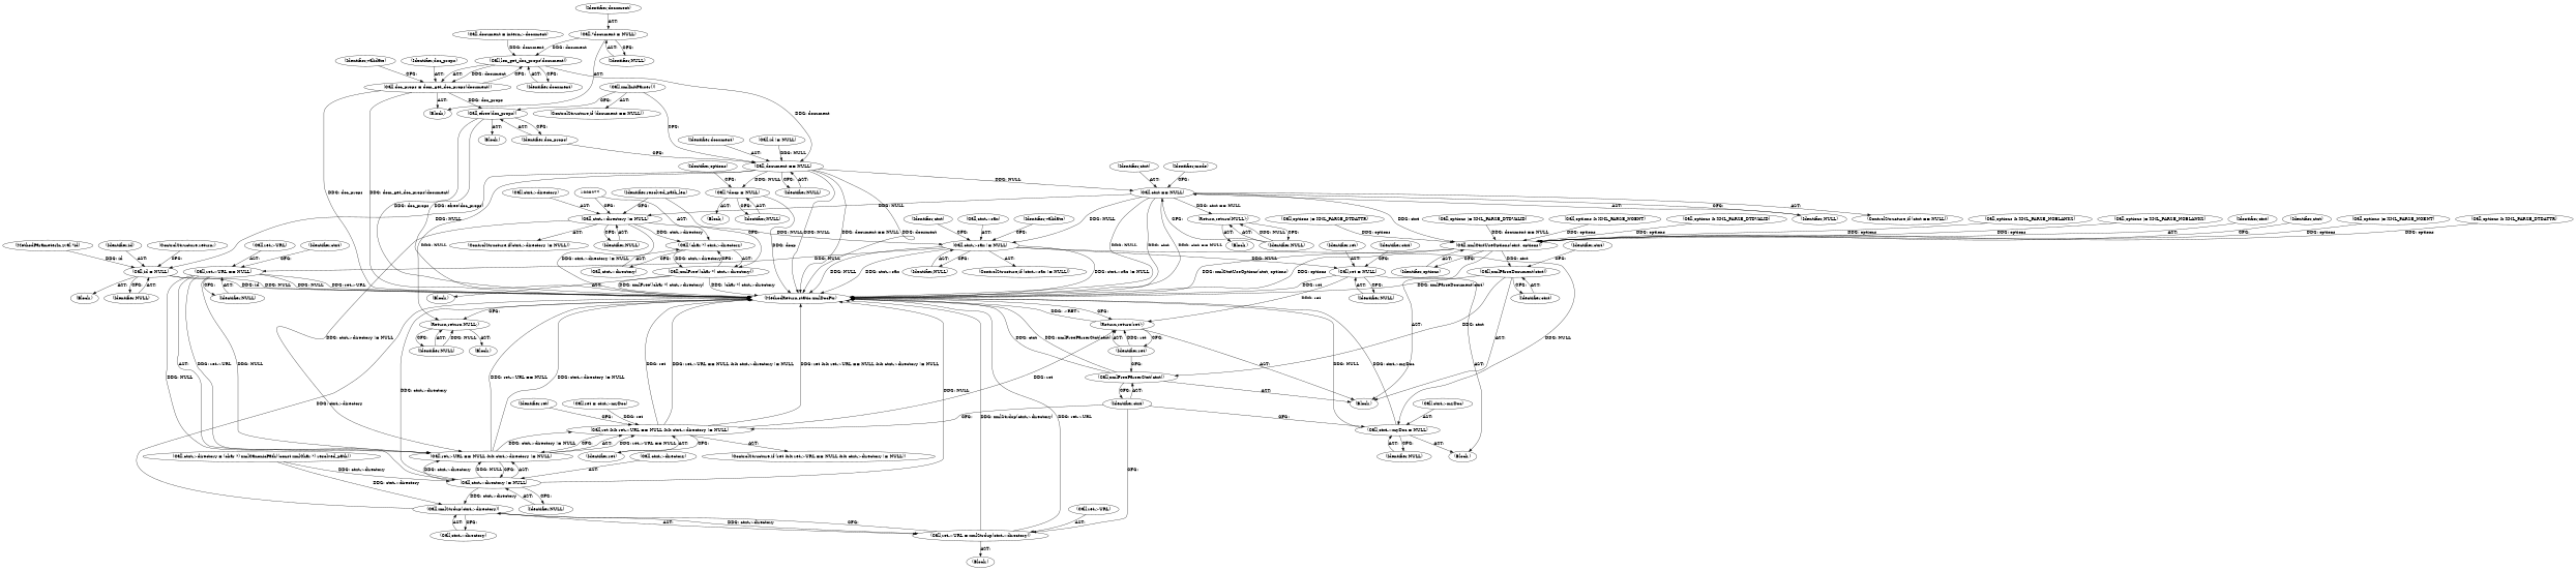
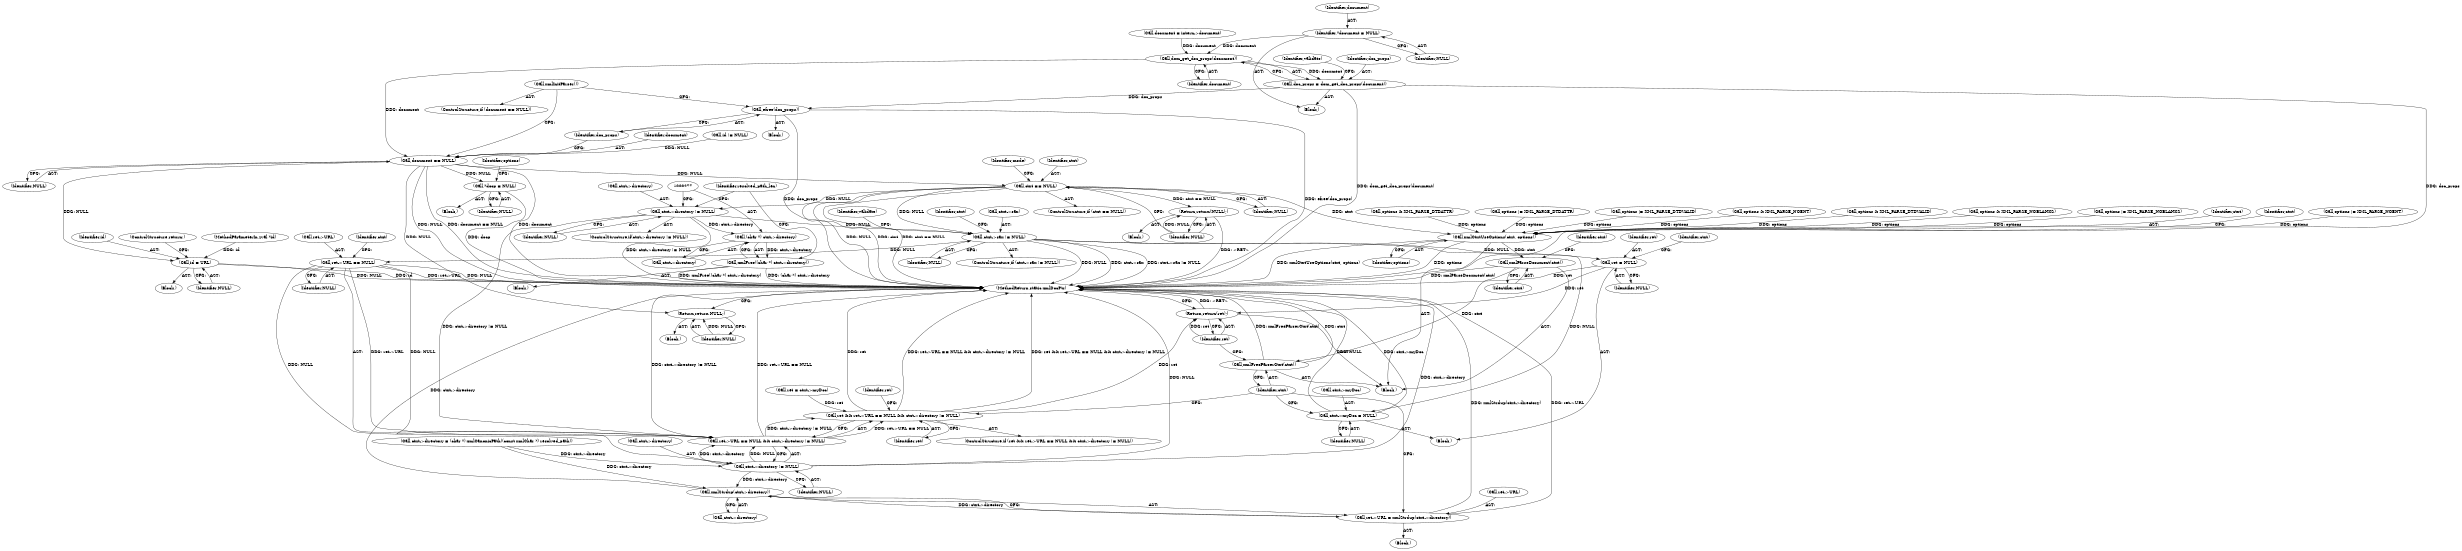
  digraph {
-   n1 [label="(Call,*document = NULL)"]
-   n2 [label="(Call,len_get_doc_props(document))"]
+   n1 [label="(Identifier,*document = NULL)"]
+   n2 [label="(Call,dom_get_doc_props(document))"]
    n3 [label="(Identifier,NULL)"]
    n4 [label="(Block,)"]
    n5 [label="(Call,doc_props = dom_get_doc_props(document))"]
    n6 [label="(Call,document == NULL)"]
    n7 [label="(Identifier,document)"]
    n8 [label="(Call,efree(doc_props))"]
    n9 [label="(MethodReturn,static xmlDocPtr)"]
    n10 [label="(Return,return NULL;)"]
    n11 [label="(Call,ctxt == NULL)"]
    n12 [label="(Call,*docp = NULL)"]
-   n13 [label="(Call,id = NULL)"]
+   n13 [label="(Call,id = URL)"]
    n14 [label="(Identifier,NULL)"]
    n15 [label="(Identifier,doc_props)"]
    n16 [label="(Block,)"]
    n17 [label="(Return,return(ret);)"]
    n18 [label="(Identifier,NULL)"]
    n19 [label="(Block,)"]
    n20 [label="(Return,return(NULL);)"]
    n21 [label="(Call,ctxt->directory != NULL)"]
    n22 [label="(Call,ctxt->sax != NULL)"]
    n23 [label="(Call,xmlCtxtUseOptions(ctxt, options))"]
    n24 [label="(Identifier,NULL)"]
    n25 [label="(ControlStructure,if (ctxt == NULL))"]
    n26 [label="(Identifier,NULL)"]
    n27 [label="(Block,)"]
    n28 [label="(Identifier,NULL)"]
    n29 [label="(Block,)"]
    n30 [label="(ControlStructure,if (document == NULL))"]
    n31 [label="(Identifier,NULL)"]
    n32 [label="(Block,)"]
    n33 [label="(Call,(char *) ctxt->directory)"]
    n34 [label="(Call,ret->URL == NULL && ctxt->directory != NULL)"]
    n35 [label="(ControlStructure,if(ctxt->directory != NULL))"]
    n36 [label="(Identifier,NULL)"]
    n37 [label="(Call,ret->URL == NULL)"]
    n38 [label="(Call,ret = NULL)"]
    n39 [label="(Call,ctxt->myDoc = NULL)"]
    n40 [label="(ControlStructure,if (ctxt->sax != NULL))"]
    n41 [label="(Identifier,NULL)"]
    n42 [label="(Block,)"]
    n43 [label="(Call,xmlParseDocument(ctxt))"]
    n44 [label="(Identifier,options)"]
    n45 [label="(Call,xmlFree((char *) ctxt->directory))"]
    n46 [label="(Call,ctxt->directory)"]
    n47 [label="(Call,ctxt->directory != NULL)"]
    n48 [label="(Call,ret && ret->URL == NULL && ctxt->directory != NULL)"]
    n49 [label="(Block,)"]
    n50 [label="(Identifier,NULL)"]
    n51 [label="(Identifier,NULL)"]
    n52 [label="(Block,)"]
    n53 [label="(Identifier,NULL)"]
    n54 [label="(Call,xmlStrdup(ctxt->directory))"]
    n55 [label="(Identifier,NULL)"]
    n56 [label="(ControlStructure,if (ret && ret->URL == NULL && ctxt->directory != NULL))"]
    n57 [label="(Identifier,ret)"]
    n58 [label="(Identifier,ret)"]
    n59 [label="(Call,xmlFreeParserCtxt(ctxt))"]
    n60 [label="(Call,ret->URL = xmlStrdup(ctxt->directory))"]
    n61 [label="(Call,ctxt->directory)"]
    n62 [label="(Block,)"]
    n63 [label="(Identifier,ctxt)"]
    n64 [label="(Identifier,ctxt)"]
    n65 [label="(Call,ctxt->directory = (char *) xmlCanonicPath((const xmlChar *) resolved_path))"]
    n66 [label="(Call,options |= XML_PARSE_DTDVALID)"]
    n67 [label="(Identifier,options)"]
    n68 [label="(ControlStructure,return;)"]
    n69 [label="(Call,options & XML_PARSE_NOENT)"]
    n70 [label="(Call,options & XML_PARSE_DTDVALID)"]
    n71 [label="(Identifier,ctxt)"]
    n72 [label="(Identifier,ctxt)"]
    n73 [label="(Call,ret->URL)"]
    n74 [label="(MethodParameterIn,zval *id)"]
    n75 [label="(Call,ctxt->myDoc)"]
    n76 [label="(Call,options & XML_PARSE_NOBLANKS)"]
    n77 [label="(Identifier,ret)"]
    n78 [label="(Identifier,validate)"]
    n79 [label="(Call,ctxt->directory)"]
    n80 [label="(Identifier,ctxt)"]
    n81 [label="(Identifier,ret)"]
    n82 [label="(Call,options |= XML_PARSE_NOBLANKS)"]
    n83 [label="(Call,document = intern->document)"]
    n84 [label="(Call,ret->URL)"]
    n85 [label="(Identifier,ctxt)"]
    n86 [label="(Identifier,doc_props)"]
    n87 [label="(Identifier,ctxt)"]
    n88 [label="(Identifier,ctxt)"]
    n89 [label="(Identifier,document)"]
    n90 [label="(Identifier,document)"]
    n91 [label="(Identifier,resolved_path_len)"]
    n92 [label="(Call,id != NULL)"]
    n93 [label="(Call,ret = ctxt->myDoc)"]
    n94 [label="(Identifier,validate)"]
    n95 [label="(Call,options |= XML_PARSE_NOENT)"]
    n96 [label="(Identifier,mode)"]
    n97 [label="(Call,options & XML_PARSE_DTDATTR)"]
    n98 [label="(Call,options |= XML_PARSE_DTDATTR)"]
    n99 [label="(Identifier,ctxt)"]
    n100 [label="(Identifier,id)"]
    n101 [label="(Call,xmlInitParser())"]
    n102 [label="(Call,ctxt->sax)"]
    n103 [label="(Call,ctxt->directory)"]
    1000277
    n1 -> n2 [label="DDG: document"]
    n1 -> n3 [label="CFG: "]
    n1 -> n4 [label="AST: "]
    n2 -> n5 [label="AST: "]
    n2 -> n5 [label="DDG: document"]
    n2 -> n6 [label="DDG: document"]
    n2 -> n7 [label="CFG: "]
    n3 -> n1 [label="AST: "]
    n5 -> n2 [label="CFG: "]
    n5 -> n4 [label="AST: "]
    n5 -> n8 [label="DDG: doc_props"]
    n5 -> n9 [label="DDG: doc_props"]
    n5 -> n9 [label="DDG: dom_get_doc_props(document)"]
    n6 -> n9 [label="DDG: NULL"]
    n6 -> n9 [label="DDG: document == NULL"]
    n6 -> n9 [label="DDG: document"]
    n6 -> n10 [label="DDG: NULL"]
    n6 -> n11 [label="DDG: NULL"]
    n6 -> n12 [label="DDG: NULL"]
    n6 -> n13 [label="DDG: NULL"]
    n6 -> n14 [label="CFG: "]
    n7 -> n2 [label="AST: "]
    n8 -> n9 [label="DDG: efree(doc_props)"]
    n8 -> n9 [label="DDG: doc_props"]
    n8 -> n15 [label="CFG: "]
    n8 -> n16 [label="AST: "]
    n9 -> n10 [label="CFG: "]
    n9 -> n17 [label="CFG: "]
    n10 -> n18 [label="CFG: "]
    n10 -> n19 [label="AST: "]
    n11 -> n9 [label="DDG: NULL"]
    n11 -> n9 [label="DDG: ctxt"]
    n11 -> n9 [label="DDG: ctxt == NULL"]
    n11 -> n20 [label="DDG: ctxt == NULL"]
    n11 -> n21 [label="DDG: NULL"]
    n11 -> n22 [label="DDG: NULL"]
    n11 -> n23 [label="DDG: ctxt"]
    n11 -> n24 [label="CFG: "]
    n11 -> n25 [label="AST: "]
    n12 -> n9 [label="DDG: docp"]
    n12 -> n26 [label="CFG: "]
    n12 -> n27 [label="AST: "]
    n13 -> n9 [label="DDG: id"]
    n13 -> n9 [label="DDG: NULL"]
    n13 -> n28 [label="CFG: "]
    n13 -> n29 [label="AST: "]
    n14 -> n6 [label="AST: "]
    n15 -> n6 [label="CFG: "]
    n15 -> n8 [label="AST: "]
    n17 -> n9 [label="DDG: <RET>"]
    n17 -> n42 [label="AST: "]
    n17 -> n58 [label="CFG: "]
    n18 -> n10 [label="AST: "]
    n18 -> n10 [label="DDG: NULL"]
+   n20 -> n9 [label="DDG: <RET>"]
    n20 -> n31 [label="CFG: "]
    n20 -> n32 [label="AST: "]
    n21 -> n9 [label="DDG: ctxt->directory != NULL"]
    n21 -> n22 [label="DDG: NULL"]
    n21 -> n33 [label="DDG: ctxt->directory"]
    n21 -> n34 [label="DDG: ctxt->directory != NULL"]
    n21 -> n35 [label="AST: "]
    n21 -> n36 [label="CFG: "]
    n22 -> n9 [label="DDG: NULL"]
    n22 -> n9 [label="DDG: ctxt->sax"]
    n22 -> n9 [label="DDG: ctxt->sax != NULL"]
    n22 -> n37 [label="DDG: NULL"]
    n22 -> n38 [label="DDG: NULL"]
    n22 -> n39 [label="DDG: NULL"]
    n22 -> n40 [label="AST: "]
    n22 -> n41 [label="CFG: "]
    n23 -> n9 [label="DDG: xmlCtxtUseOptions(ctxt, options)"]
    n23 -> n9 [label="DDG: options"]
    n23 -> n42 [label="AST: "]
    n23 -> n43 [label="DDG: ctxt"]
    n23 -> n44 [label="CFG: "]
    n24 -> n11 [label="AST: "]
    n26 -> n12 [label="AST: "]
    n28 -> n13 [label="AST: "]
    n31 -> n11 [label="CFG: "]
    n31 -> n20 [label="AST: "]
    n31 -> n20 [label="DDG: NULL"]
    n33 -> n45 [label="AST: "]
    n33 -> n45 [label="DDG: ctxt->directory"]
    n33 -> n46 [label="CFG: "]
    n34 -> n9 [label="DDG: ctxt->directory != NULL"]
    n34 -> n9 [label="DDG: ret->URL == NULL"]
    n34 -> n47 [label="CFG: "]
    n34 -> n48 [label="AST: "]
    n34 -> n48 [label="DDG: ret->URL == NULL"]
    n34 -> n48 [label="DDG: ctxt->directory != NULL"]
    n36 -> n21 [label="AST: "]
    n37 -> n9 [label="DDG: ret->URL"]
    n37 -> n9 [label="DDG: NULL"]
    n37 -> n34 [label="AST: "]
    n37 -> n34 [label="DDG: ret->URL"]
    n37 -> n34 [label="DDG: NULL"]
    n37 -> n47 [label="DDG: NULL"]
    n37 -> n50 [label="CFG: "]
    n38 -> n9 [label="DDG: ret"]
    n38 -> n17 [label="DDG: ret"]
    n38 -> n51 [label="CFG: "]
    n38 -> n52 [label="AST: "]
    n39 -> n9 [label="DDG: NULL"]
    n39 -> n9 [label="DDG: ctxt->myDoc"]
    n39 -> n52 [label="AST: "]
    n39 -> n53 [label="CFG: "]
    n41 -> n22 [label="AST: "]
    n43 -> n9 [label="DDG: xmlParseDocument(ctxt)"]
    n43 -> n42 [label="AST: "]
    n43 -> n59 [label="DDG: ctxt"]
    n43 -> n63 [label="CFG: "]
    n44 -> n23 [label="AST: "]
    n45 -> n9 [label="DDG: xmlFree((char *) ctxt->directory)"]
    n45 -> n9 [label="DDG: (char *) ctxt->directory"]
    n45 -> n33 [label="CFG: "]
    n45 -> n49 [label="AST: "]
    n46 -> n33 [label="AST: "]
    n47 -> n9 [label="DDG: ctxt->directory"]
    n47 -> n9 [label="DDG: NULL"]
    n47 -> n34 [label="AST: "]
    n47 -> n34 [label="DDG: ctxt->directory"]
    n47 -> n34 [label="DDG: NULL"]
    n47 -> n54 [label="DDG: ctxt->directory"]
    n47 -> n55 [label="CFG: "]
    n48 -> n9 [label="DDG: ret"]
    n48 -> n9 [label="DDG: ret->URL == NULL && ctxt->directory != NULL"]
    n48 -> n9 [label="DDG: ret && ret->URL == NULL && ctxt->directory != NULL"]
    n48 -> n17 [label="DDG: ret"]
    n48 -> n34 [label="CFG: "]
    n48 -> n56 [label="AST: "]
    n48 -> n57 [label="CFG: "]
    n50 -> n37 [label="AST: "]
    n51 -> n38 [label="AST: "]
    n53 -> n39 [label="AST: "]
    n54 -> n9 [label="DDG: ctxt->directory"]
    n54 -> n60 [label="AST: "]
    n54 -> n60 [label="DDG: ctxt->directory"]
    n54 -> n61 [label="CFG: "]
    n55 -> n47 [label="AST: "]
    n57 -> n48 [label="AST: "]
    n58 -> n17 [label="AST: "]
    n58 -> n17 [label="DDG: ret"]
    n58 -> n59 [label="CFG: "]
    n59 -> n9 [label="DDG: xmlFreeParserCtxt(ctxt)"]
    n59 -> n9 [label="DDG: ctxt"]
    n59 -> n42 [label="AST: "]
    n59 -> n64 [label="CFG: "]
    n60 -> n9 [label="DDG: xmlStrdup(ctxt->directory)"]
    n60 -> n9 [label="DDG: ret->URL"]
    n60 -> n54 [label="CFG: "]
    n60 -> n62 [label="AST: "]
    n61 -> n54 [label="AST: "]
    n63 -> n43 [label="AST: "]
    n64 -> n39 [label="CFG: "]
    n64 -> n48 [label="CFG: "]
    n64 -> n59 [label="AST: "]
    n64 -> n60 [label="CFG: "]
    n65 -> n47 [label="DDG: ctxt->directory"]
    n65 -> n54 [label="DDG: ctxt->directory"]
-   n66 -> n23 [label="DDG: document == NULL"]
+   n66 -> n23 [label="DDG: options"]
    n67 -> n12 [label="CFG: "]
    n68 -> n13 [label="CFG: "]
    n69 -> n23 [label="DDG: options"]
    n70 -> n23 [label="DDG: options"]
    n71 -> n11 [label="AST: "]
    n72 -> n43 [label="CFG: "]
    n73 -> n37 [label="AST: "]
    n74 -> n13 [label="DDG: id"]
    n75 -> n39 [label="AST: "]
    n76 -> n23 [label="DDG: options"]
    n77 -> n48 [label="CFG: "]
    n78 -> n5 [label="CFG: "]
    n79 -> n21 [label="AST: "]
    n80 -> n37 [label="CFG: "]
    n81 -> n38 [label="AST: "]
    n82 -> n23 [label="DDG: options"]
    n83 -> n2 [label="DDG: document"]
    n84 -> n60 [label="AST: "]
    n85 -> n23 [label="AST: "]
    n86 -> n5 [label="AST: "]
    n87 -> n38 [label="CFG: "]
    n88 -> n23 [label="CFG: "]
    n89 -> n1 [label="AST: "]
    n90 -> n6 [label="AST: "]
    n91 -> n21 [label="CFG: "]
    n91 -> n45 [label="CFG: "]
    n92 -> n6 [label="DDG: NULL"]
    n93 -> n48 [label="DDG: ret"]
    n94 -> n22 [label="CFG: "]
    n95 -> n23 [label="DDG: options"]
    n96 -> n11 [label="CFG: "]
    n97 -> n23 [label="DDG: options"]
    n98 -> n23 [label="DDG: options"]
    n99 -> n22 [label="CFG: "]
    n100 -> n13 [label="AST: "]
    n101 -> n6 [label="CFG: "]
    n101 -> n8 [label="CFG: "]
    n101 -> n30 [label="AST: "]
    n102 -> n22 [label="AST: "]
    n103 -> n47 [label="AST: "]
    1000277 -> n21 [label="CFG: "]
    1000277 -> n33 [label="AST: "]
  }
